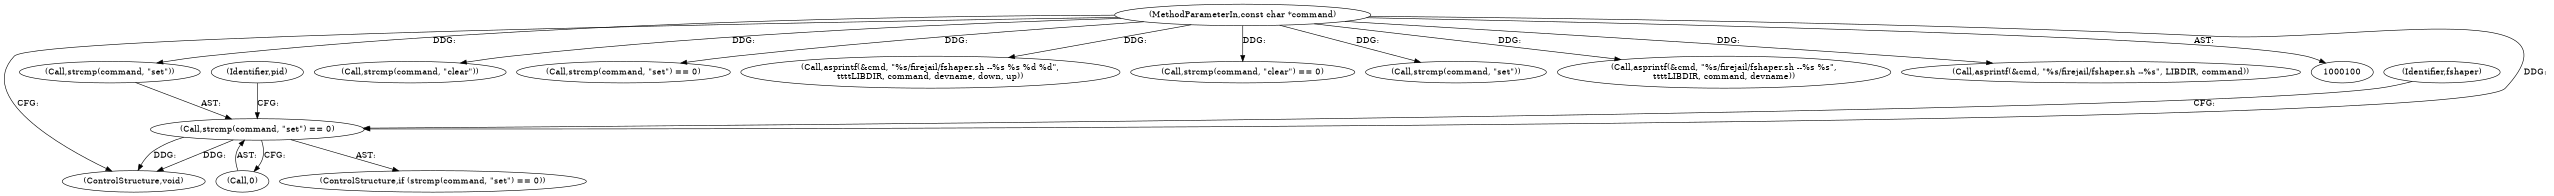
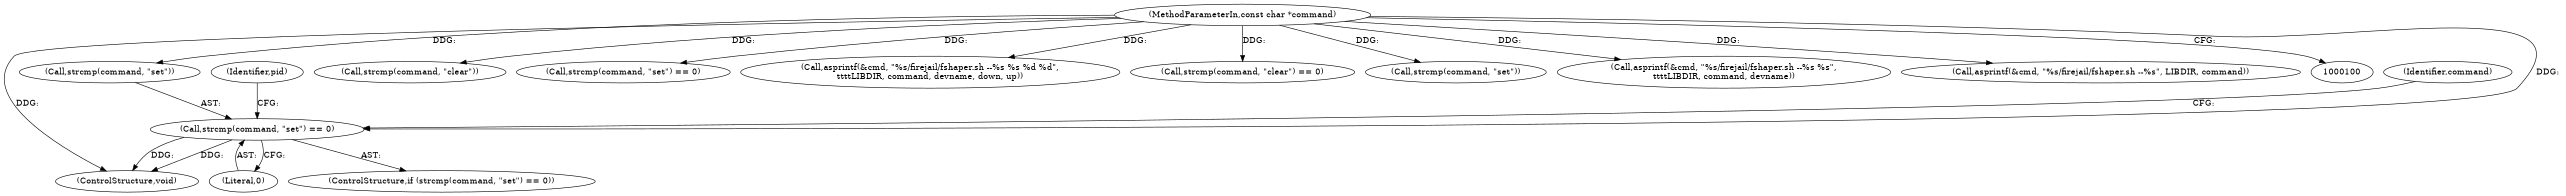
  digraph {
    n1 [label="(Call,strcmp(command, \"set\") == 0)"]
-   n2 [label="(Call,0)"]
+   n2 [label="(Literal,0)"]
    n3 [label="(ControlStructure,void)"]
    n4 [label="(ControlStructure,if (strcmp(command, \"set\") == 0))"]
    n5 [label="(MethodParameterIn,const char *command)"]
    n6 [label="(Call,strcmp(command, \"set\"))"]
    n7 [label="(Call,strcmp(command, \"clear\"))"]
    n8 [label="(Call,strcmp(command, \"set\") == 0)"]
    n9 [label="(Call,asprintf(&cmd, \"%s/firejail/fshaper.sh --%s %s %d %d\",\n\t\t\t\tLIBDIR, command, devname, down, up))"]
    n10 [label="(Call,strcmp(command, \"clear\") == 0)"]
    n11 [label="(Call,strcmp(command, \"set\"))"]
    n12 [label="(Call,asprintf(&cmd, \"%s/firejail/fshaper.sh --%s %s\",\n\t\t\t\tLIBDIR, command, devname))"]
    n13 [label="(Call,asprintf(&cmd, \"%s/firejail/fshaper.sh --%s\", LIBDIR, command))"]
    1000100
    n15 [label="(Identifier,pid)"]
-   n16 [label="(Identifier,fshaper)"]
+   n16 [label="(Identifier,command)"]
    n1 -> n2 [label="CFG: "]
    n1 -> n3 [label="DDG: "]
    n1 -> n3 [label="DDG: "]
    n1 -> n4 [label="AST: "]
    n2 -> n1 [label="AST: "]
    n5 -> n1 [label="DDG: "]
-   n5 -> n3 [label="CFG: "]
+   n5 -> n3 [label="DDG: "]
    n5 -> n6 [label="DDG: "]
    n5 -> n7 [label="DDG: "]
    n5 -> n8 [label="DDG: "]
    n5 -> n9 [label="DDG: "]
    n5 -> n10 [label="DDG: "]
    n5 -> n11 [label="DDG: "]
    n5 -> n12 [label="DDG: "]
    n5 -> n13 [label="DDG: "]
-   n5 -> 1000100 [label="AST: "]
+   n5 -> 1000100 [label="CFG: "]
    n6 -> n1 [label="AST: "]
    n15 -> n1 [label="CFG: "]
    n16 -> n1 [label="CFG: "]
  }
